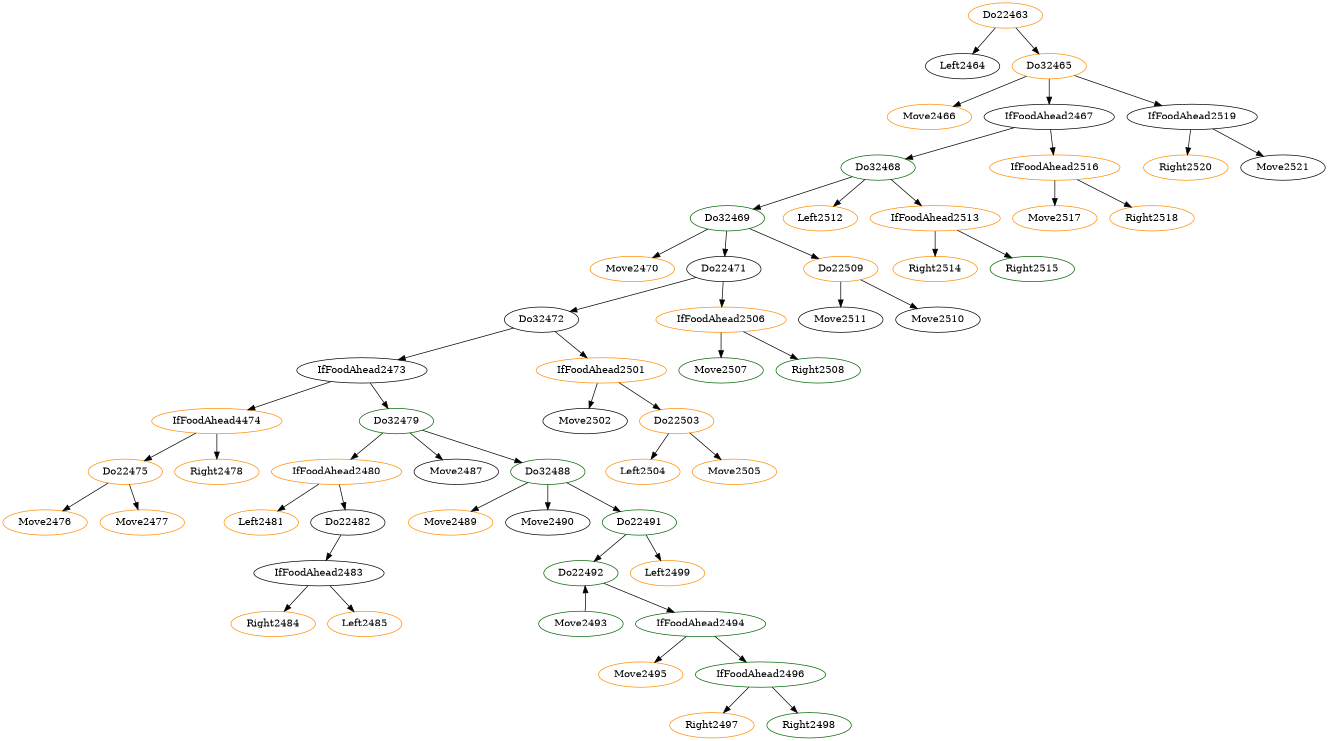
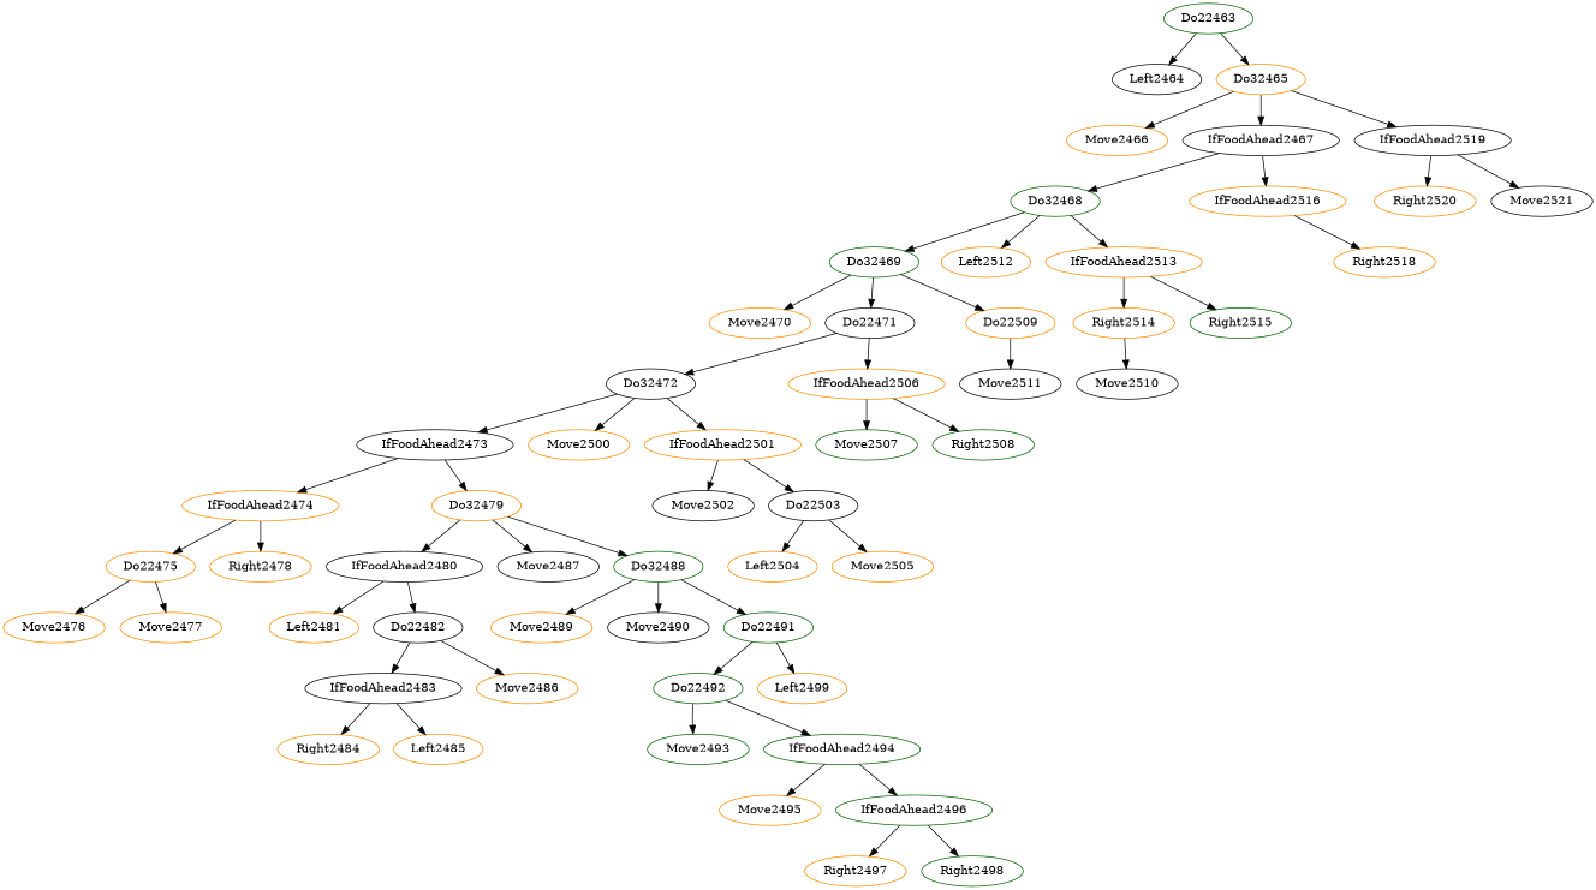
  digraph {
    node [color=darkorange]
-   Do22463
+   Do22463 [color=darkgreen]
    Left2464 [color=black]
    Do32465
    Move2466
    IfFoodAhead2467 [color=black]
    IfFoodAhead2519 [color=black]
    Do32468 [color=darkgreen]
    IfFoodAhead2516
    Right2520
    Move2521 [color=black]
    Do32469 [color=darkgreen]
    Move2470
    Do22471 [color=black]
    Do22509
    Do32472 [color=black]
    IfFoodAhead2506
    Move2510 [color=black]
    Move2511 [color=black]
    Do22475
    Move2476
    Move2477
-   IfFoodAhead2474 [label=IfFoodAhead4474]
+   IfFoodAhead2474
    Right2478
    IfFoodAhead2473 [color=black]
-   Do32479 [color=darkgreen]
-   IfFoodAhead2480
+   Do32479
+   IfFoodAhead2480 [color=black]
    Move2487 [color=black]
    Do32488 [color=darkgreen]
    Left2481
    Do22482 [color=black]
    IfFoodAhead2483 [color=black]
+   Move2486
    Right2484
    Left2485
    Move2489
    Move2490 [color=black]
    Do22491 [color=darkgreen]
    Do22492 [color=darkgreen]
    Left2499
    Move2493 [color=darkgreen]
    IfFoodAhead2494 [color=darkgreen]
    Move2495
    IfFoodAhead2496 [color=darkgreen]
    Right2497
    Right2498 [color=darkgreen]
+   Move2500
    IfFoodAhead2501
    Move2502 [color=black]
-   Do22503
+   Do22503 [color=black]
    Left2504
    Move2505
    Move2507 [color=darkgreen]
    Right2508 [color=darkgreen]
    Left2512
    IfFoodAhead2513
    Right2514
    Right2515 [color=darkgreen]
-   Move2517
    Right2518
    Do22463 -> Left2464
    Do22463 -> Do32465
    Do32465 -> Move2466
    Do32465 -> IfFoodAhead2467
    Do32465 -> IfFoodAhead2519
    IfFoodAhead2467 -> Do32468
    IfFoodAhead2467 -> IfFoodAhead2516
    IfFoodAhead2519 -> Right2520
    IfFoodAhead2519 -> Move2521
    Do32468 -> Do32469
    Do32468 -> Left2512
    Do32468 -> IfFoodAhead2513
-   IfFoodAhead2516 -> Move2517
    IfFoodAhead2516 -> Right2518
    Do32469 -> Move2470
    Do32469 -> Do22471
    Do32469 -> Do22509
    Do22471 -> Do32472
    Do22471 -> IfFoodAhead2506
-   Do22509 -> Move2510
+   Right2514 -> Move2510
    Do22509 -> Move2511
    Do32472 -> IfFoodAhead2473
+   Do32472 -> Move2500
    Do32472 -> IfFoodAhead2501
    IfFoodAhead2506 -> Move2507
    IfFoodAhead2506 -> Right2508
    Do22475 -> Move2476
    Do22475 -> Move2477
    IfFoodAhead2474 -> Do22475
    IfFoodAhead2474 -> Right2478
    IfFoodAhead2473 -> IfFoodAhead2474
    IfFoodAhead2473 -> Do32479
    Do32479 -> IfFoodAhead2480
    Do32479 -> Move2487
    Do32479 -> Do32488
    IfFoodAhead2480 -> Left2481
    IfFoodAhead2480 -> Do22482
    Do32488 -> Move2489
    Do32488 -> Move2490
    Do32488 -> Do22491
    Do22482 -> IfFoodAhead2483
+   Do22482 -> Move2486
    IfFoodAhead2483 -> Right2484
    IfFoodAhead2483 -> Left2485
    Do22491 -> Do22492
    Do22491 -> Left2499
-   Move2493 -> Do22492
+   Do22492 -> Move2493
    Do22492 -> IfFoodAhead2494
    IfFoodAhead2494 -> Move2495
    IfFoodAhead2494 -> IfFoodAhead2496
    IfFoodAhead2496 -> Right2497
    IfFoodAhead2496 -> Right2498
    IfFoodAhead2501 -> Move2502
    IfFoodAhead2501 -> Do22503
    Do22503 -> Left2504
    Do22503 -> Move2505
    IfFoodAhead2513 -> Right2514
    IfFoodAhead2513 -> Right2515
  }
